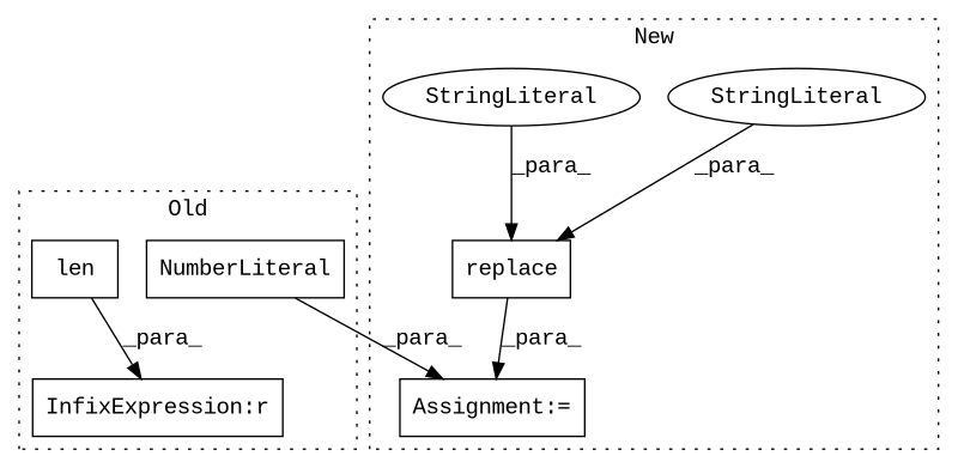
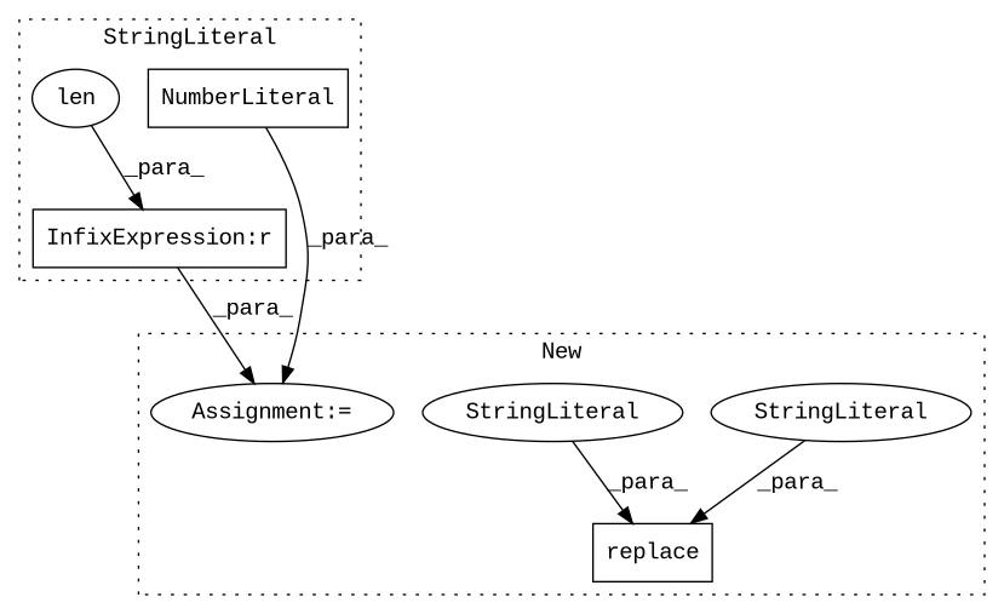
  digraph {
    fontname="Liberation Mono"
    node [a=32 fontname="Liberation Mono" l=1 shape=box]
    edge [fontname="Liberation Mono"]
    n1 [l="8,1" label=replace s="3580,3600"]
    n2 [a=45 l=9 label=StringLiteral s=3588 shape=ellipse]
    n3 [a=45 l=2 label=StringLiteral s=3598 shape=ellipse]
-   n4 [a=7 label="Assignment:=" s=3548]
-   n5 [l="4,1" label=len s="3035,3047"]
+   n4 [a=7 label="Assignment:=" s=3548 shape=ellipse]
+   n5 [l="4,1" label=len s="3035,3047" shape=ellipse]
    n6 [a=27 l=3 label="InfixExpression:r" s=3048]
    n7 [a=34 label=NumberLiteral s=3051]
    subgraph cluster_1 {
      label=New
      style=dotted
      n1
      n2
      n3
      n4
    }
    subgraph cluster_2 {
-     label=Old
+     label=StringLiteral
      style=dotted
      n5
      n6
      n7
    }
-   n1 -> n4 [label=_para_]
+   n6 -> n4 [label=_para_]
    n2 -> n1 [label=_para_]
    n3 -> n1 [label=_para_]
    n5 -> n6 [label=_para_]
    n7 -> n4 [label=_para_]
  }
